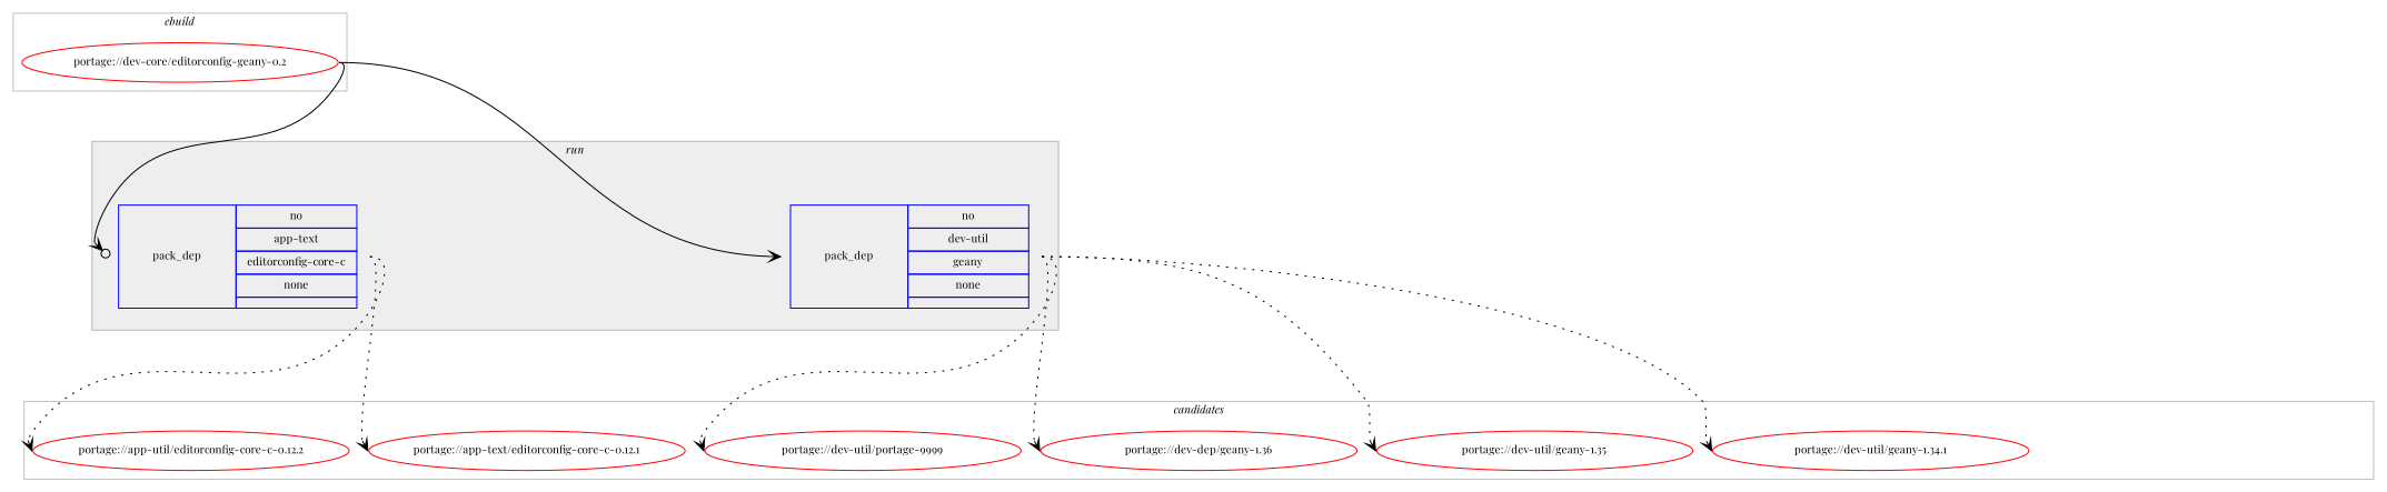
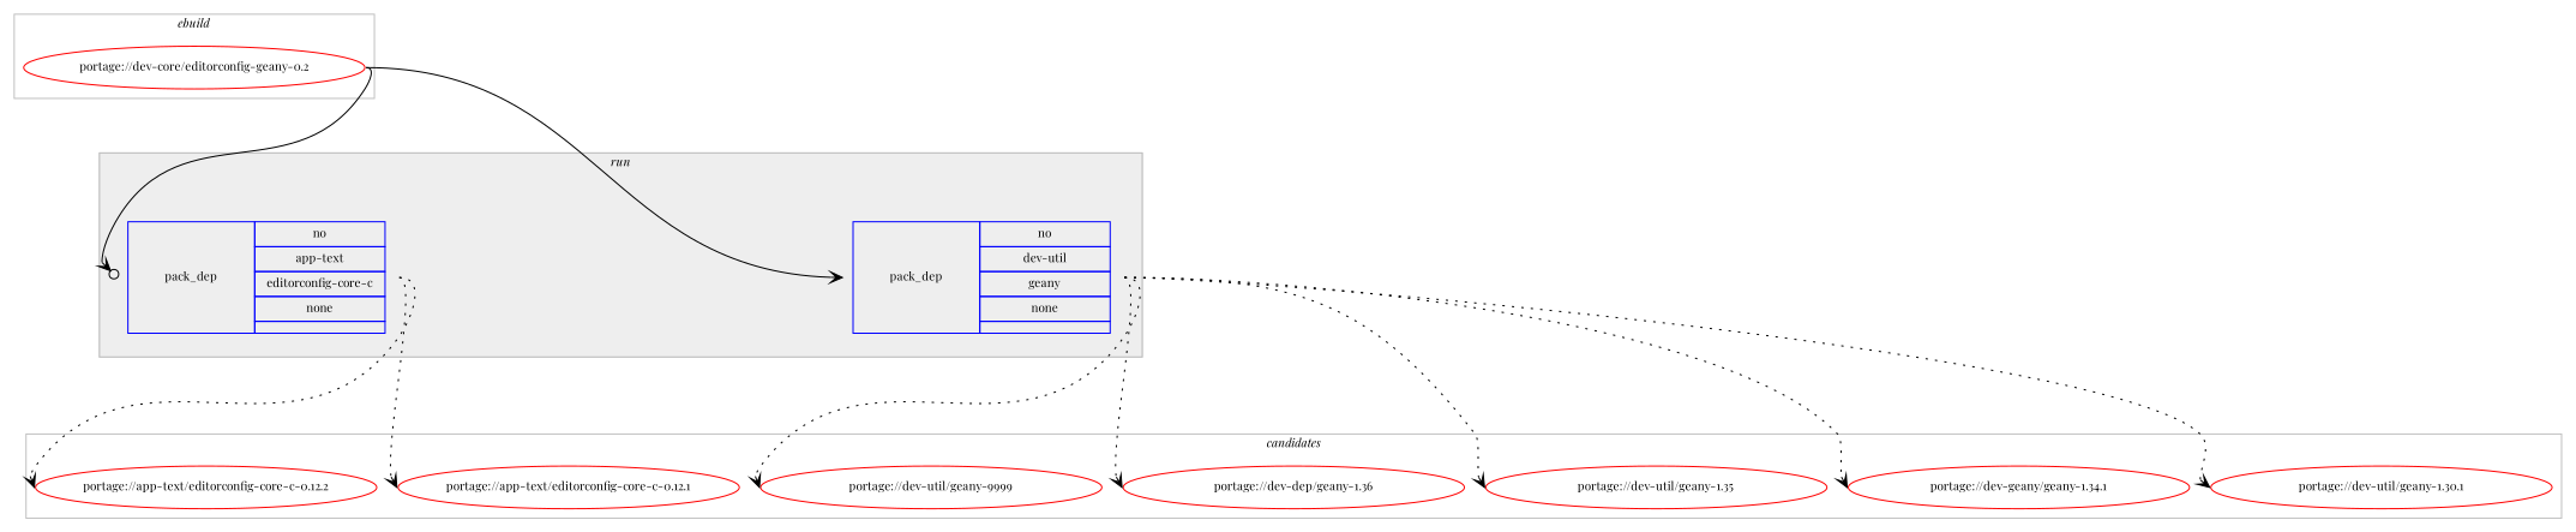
  digraph {
    compound=true
    concentrate=true
    fontname="Playfair Display"
    fontsize=10
    newrank=true
    rankdir=TB
    ranksep=1.5
    node [color=red fontname="Playfair Display" fontsize=10]
    edge [arrowhead=vee fontname="Playfair Display" headport=w style=dotted tailport=e weight=100]
    n1 [label="portage://dev-core/editorconfig-geany-0.2" width=4]
    n2 [color=blue label=<<TABLE BORDER="0" CELLBORDER="1" CELLSPACING="0" CELLPADDING="4" WIDTH="220"><TR><TD ROWSPAN="6" CELLPADDING="30">pack_dep</TD></TR><TR><TD WIDTH="110">no</TD></TR><TR><TD>dev-util</TD></TR><TR><TD>geany</TD></TR><TR><TD>none</TD></TR><TR><TD></TD></TR></TABLE>> shape=none]
    n3 [color=blue label=<<TABLE BORDER="0" CELLBORDER="1" CELLSPACING="0" CELLPADDING="4" WIDTH="220"><TR><TD ROWSPAN="6" CELLPADDING="30">pack_dep</TD></TR><TR><TD WIDTH="110">no</TD></TR><TR><TD>app-text</TD></TR><TR><TD>editorconfig-core-c</TD></TR><TR><TD>none</TD></TR><TR><TD></TD></TR></TABLE>> shape=none]
-   n5 [label="portage://dev-util/geany-1.34.1" width=4]
+   n4 [label="portage://dev-util/geany-1.30.1" width=4]
+   n5 [label="portage://dev-geany/geany-1.34.1" width=4]
    n6 [label="portage://dev-util/geany-1.35" width=4]
    n7 [label="portage://dev-dep/geany-1.36" width=4]
-   n8 [label="portage://dev-util/portage-9999" width=4]
+   n8 [label="portage://dev-util/geany-9999" width=4]
    n9 [label="portage://app-text/editorconfig-core-c-0.12.1" width=4]
-   n10 [label="portage://app-util/editorconfig-core-c-0.12.2" width=4]
+   n10 [label="portage://app-text/editorconfig-core-c-0.12.2" width=4]
    subgraph cluster_1 {
      color=gray
      label=<<i>ebuild</i>>
      rank=same
      n1
    }
    subgraph cluster_2 {
      color=gray
      label=<<i>dependencies</i>>
      subgraph cluster_3 {
        color=gray
        fillcolor="#eeeeee"
        label=<<i>compile</i>>
        style=filled
        subgraph sub_4 {
          color=gray
          fillcolor="#eeeeee"
          label=<<i>compile</i>>
          style=filled
          n2
        }
      }
      subgraph cluster_5 {
        color=gray
        fillcolor="#eeeeee"
        label=<<i>compile and run</i>>
        style=filled
        subgraph sub_6 {
          color=gray
          fillcolor="#eeeeee"
          label=<<i>compile and run</i>>
          style=filled
          n3
        }
      }
      subgraph cluster_7 {
        color=gray
        fillcolor="#eeeeee"
        label=<<i>run</i>>
        style=filled
      }
    }
    subgraph cluster_8 {
      color=gray
      label=<<i>candidates</i>>
      rank=same
      subgraph sub_9 {
        color=black
        label=<<i>candidates</i>>
        nodesep=1
        rank=same
+       n4
        n5
        n6
        n7
        n8
      }
      subgraph sub_10 {
        color=black
        label=<<i>candidates</i>>
        nodesep=1
        rank=same
        n9
        n10
      }
    }
    n1 -> n2 [style=solid weight=20]
    n1 -> n3 [arrowhead=odotvee style=solid weight=20]
+   n2 -> n4
    n2 -> n5
    n2 -> n6
    n2 -> n7
    n2 -> n8
    n3 -> n9
    n3 -> n10
  }
